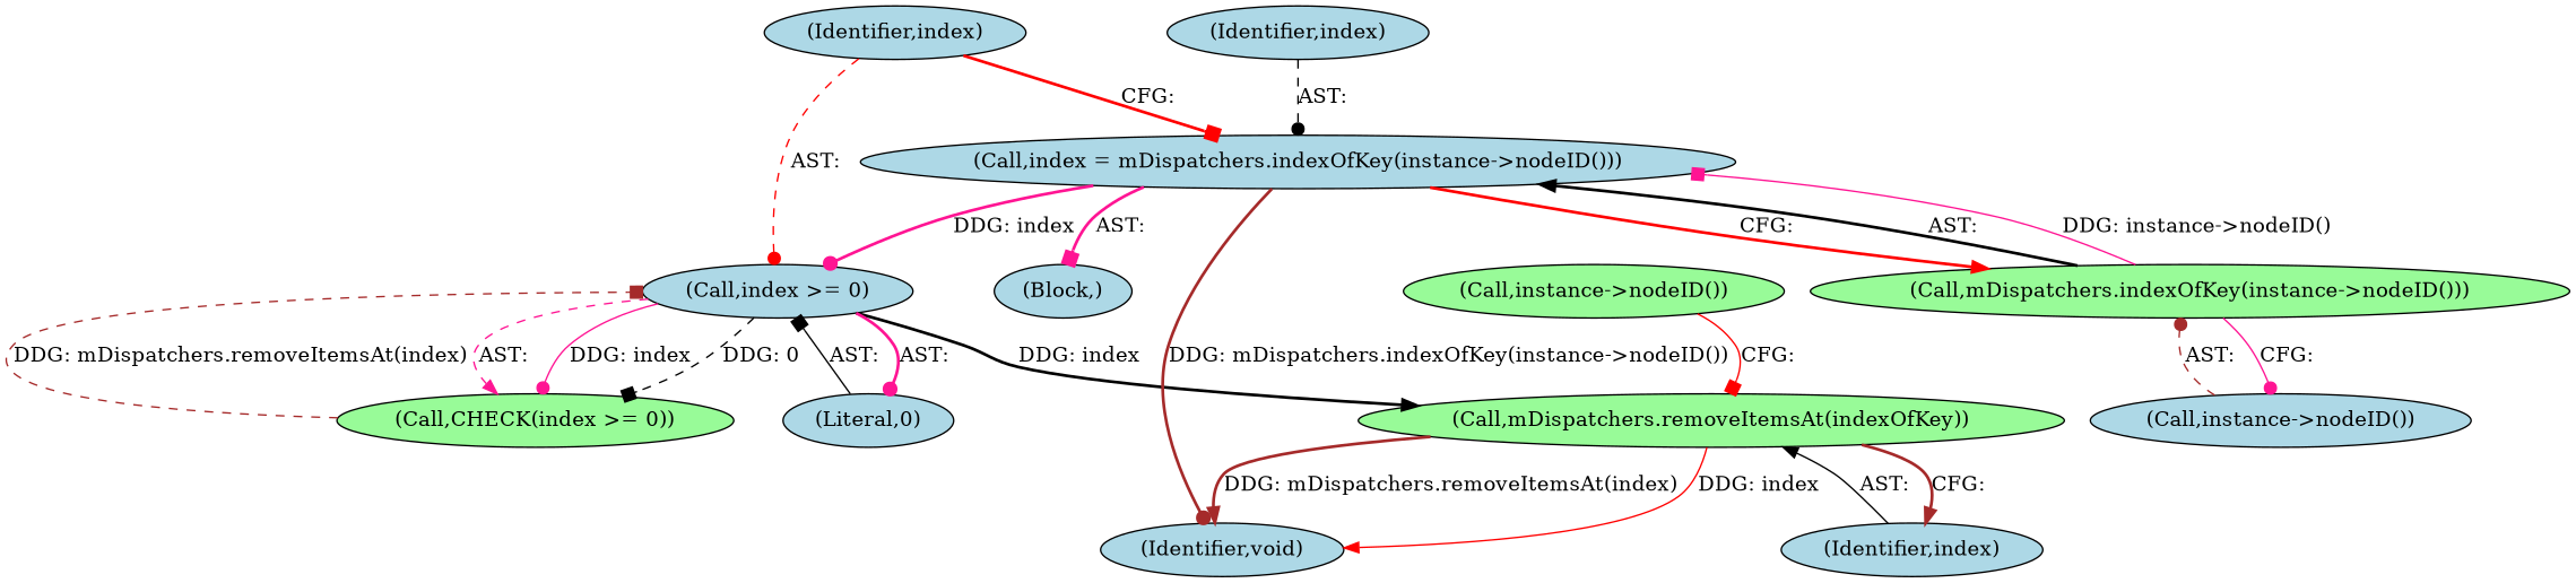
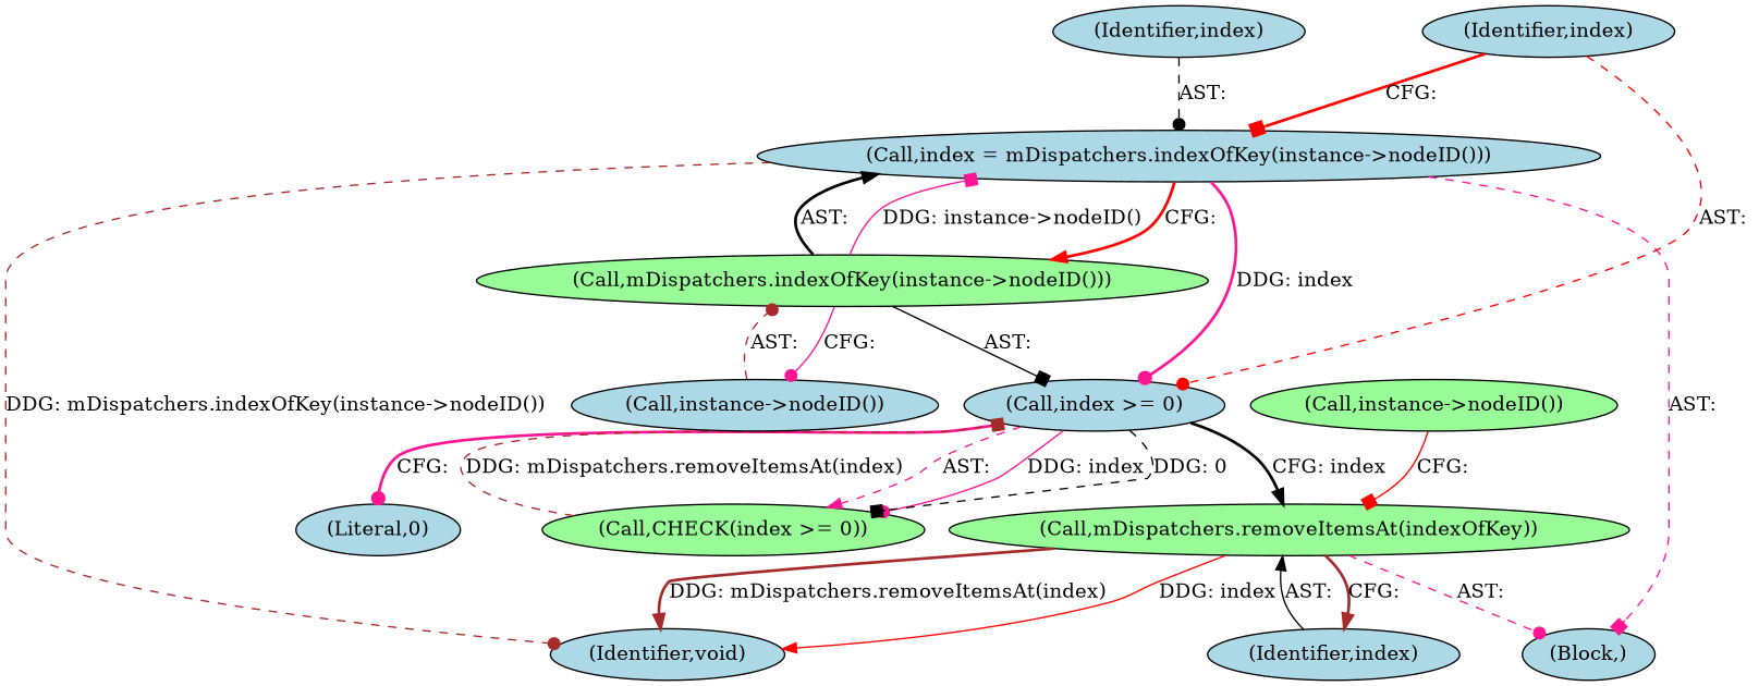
  digraph {
    node [fillcolor=lightblue style=filled]
    edge [arrowhead=dot color=deeppink style=dashed]
    n1 [fillcolor=palegreen label="(Call,mDispatchers.removeItemsAt(indexOfKey))"]
    n2 [label="(Identifier,void)"]
    n3 [label="(Block,)"]
    n4 [label="(Identifier,index)"]
    n5 [label="(Call,index >= 0)"]
    n6 [label="(Literal,0)"]
    n7 [fillcolor=palegreen label="(Call,CHECK(index >= 0))"]
    n8 [label="(Call,index = mDispatchers.indexOfKey(instance->nodeID()))"]
    n9 [fillcolor=palegreen label="(Call,mDispatchers.indexOfKey(instance->nodeID()))"]
    n10 [label="(Call,instance->nodeID())"]
    n11 [fillcolor=palegreen label="(Call,instance->nodeID())"]
    n12 [label="(Identifier,index)"]
    n13 [label="(Identifier,index)"]
    n1 -> n2 [arrowhead=normal color=brown label="DDG: mDispatchers.removeItemsAt(index)" style=bold]
    n1 -> n2 [arrowhead=normal color=red label="DDG: index" style=solid]
+   n1 -> n3 [label="AST: "]
    n1 -> n4 [arrowhead=normal color=brown label="CFG: " style=bold]
    n4 -> n1 [arrowhead=normal color=black label="AST: " style=solid]
-   n5 -> n1 [arrowhead=normal color=black label="DDG: index" style=bold]
-   n5 -> n6 [label="AST: " style=bold]
+   n5 -> n1 [arrowhead=normal color=black label="CFG: index" style=bold]
+   n5 -> n6 [label="CFG: " style=bold]
    n5 -> n7 [arrowhead=normal label="AST: "]
    n5 -> n7 [label="DDG: index" style=solid]
    n5 -> n7 [arrowhead=box color=black label="DDG: 0"]
-   n6 -> n5 [arrowhead=box color=black label="AST: " style=solid]
+   n9 -> n5 [arrowhead=box color=black label="AST: " style=solid]
    n7 -> n5 [arrowhead=box color=brown label="DDG: mDispatchers.removeItemsAt(index)"]
-   n8 -> n2 [color=brown label="DDG: mDispatchers.indexOfKey(instance->nodeID())" style=bold]
-   n8 -> n3 [arrowhead=box label="AST: " style=bold]
+   n8 -> n2 [color=brown label="DDG: mDispatchers.indexOfKey(instance->nodeID())"]
+   n8 -> n3 [arrowhead=box label="AST: "]
    n8 -> n5 [label="DDG: index" style=bold]
    n8 -> n9 [arrowhead=normal color=red label="CFG: " style=bold]
    n9 -> n8 [arrowhead=normal color=black label="AST: " style=bold]
    n9 -> n8 [arrowhead=box label="DDG: instance->nodeID()" style=solid]
    n9 -> n10 [label="CFG: " style=solid]
    n10 -> n9 [color=brown label="AST: "]
    n11 -> n1 [arrowhead=box color=red label="CFG: " style=solid]
    n12 -> n8 [color=black label="AST: "]
    n13 -> n5 [color=red label="AST: "]
    n13 -> n8 [arrowhead=box color=red label="CFG: " style=bold]
  }
